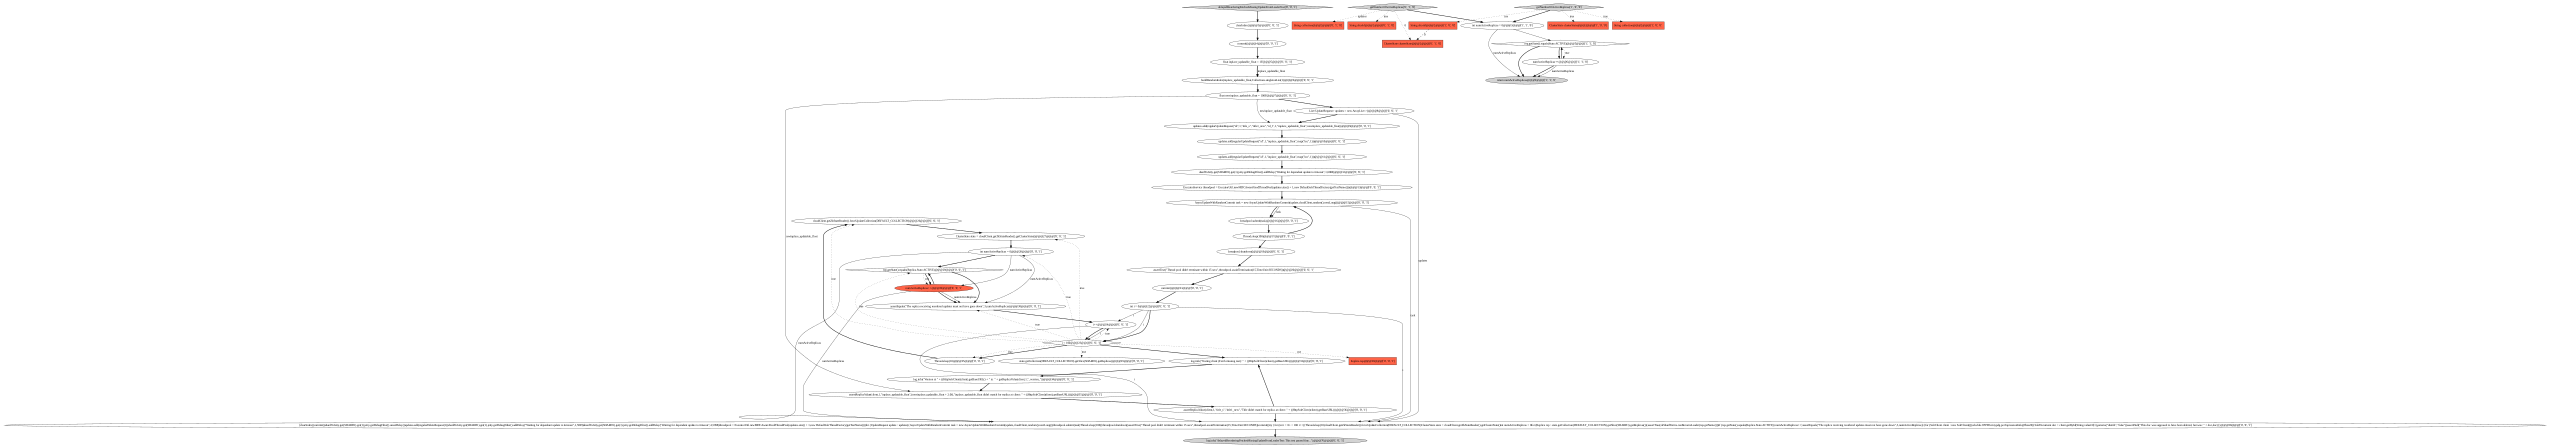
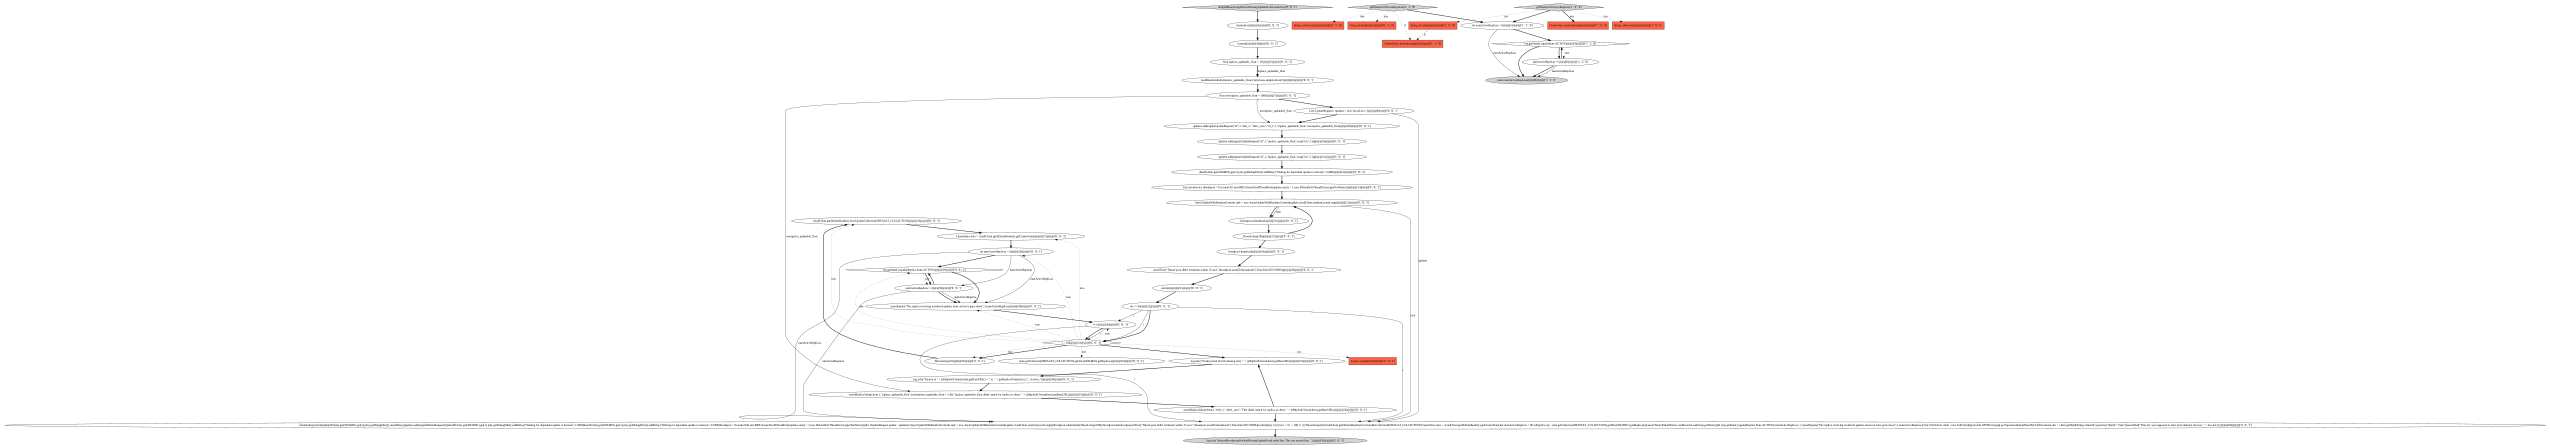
  digraph {
    fontname="Liberation Serif"
    node [fillcolor=white fontname="Liberation Serif" shape=ellipse style=filled]
    edge [fontname="Liberation Serif" style=bold]
    n1 [label="cloudClient.getZkStateReader().forceUpdateCollection(DEFAULT_COLLECTION)@@@26@@@['0', '0', '1']"]
    n2 [label="ClusterState state = cloudClient.getZkStateReader().getClusterState()@@@27@@@['0', '0', '1']"]
    n3 [label="int numActiveReplicas = 0@@@28@@@['0', '0', '1']"]
    n4 [label="assertTrue(\"Thread pool didn't terminate within 15 secs\",threadpool.awaitTermination(15,TimeUnit.SECONDS))@@@20@@@['0', '0', '1']"]
    n5 [label="commit()@@@21@@@['0', '0', '1']"]
    n6 [label="int i = 0@@@22@@@['0', '0', '1']"]
    n7 [fillcolor=tomato label="String sliceId@@@2@@@['0', '1', '0']" shape=box]
    n8 [label="ExecutorService threadpool = ExecutorUtil.newMDCAwareFixedThreadPool(updates.size() + 1,new DefaultSolrThreadFactory(getTestName()))@@@13@@@['0', '0', '1']"]
    n9 [label="AsyncUpdateWithRandomCommit task = new AsyncUpdateWithRandomCommit(update,cloudClient,random().nextLong())@@@15@@@['0', '0', '1']"]
    n10 [label="threadpool.submit(task)@@@16@@@['0', '0', '1']"]
    n11 [label="{clearIndex()commit()shardToJetty.get(SHARD1).get(1).jetty.getDebugFilter().unsetDelay()updates.add(regularDeleteRequest(1))shardToJetty.get(SHARD1).get(1).jetty.getDebugFilter().addDelay(\"Waiting for dependant update to timeout\",1,5999)shardToJetty.get(SHARD1).get(1).jetty.getDebugFilter().addDelay(\"Waiting for dependant update to timeout\",4,5998)threadpool = ExecutorUtil.newMDCAwareFixedThreadPool(updates.size() + 1,new DefaultSolrThreadFactory(getTestName()))for (UpdateRequest update : updates){AsyncUpdateWithRandomCommit task = new AsyncUpdateWithRandomCommit(update,cloudClient,random().nextLong())threadpool.submit(task)Thread.sleep(100)}threadpool.shutdown()assertTrue(\"Thread pool didn't terminate within 15 secs\",threadpool.awaitTermination(15,TimeUnit.SECONDS))commit()try {for (int i = 0 i < 100 i++){Thread.sleep(10)cloudClient.getZkStateReader().forceUpdateCollection(DEFAULT_COLLECTION)ClusterState state = cloudClient.getZkStateReader().getClusterState()int numActiveReplicas = 0for (Replica rep : state.getCollection(DEFAULT_COLLECTION).getSlice(SHARD1).getReplicas()){assertTrue(zkShardTerms.canBecomeLeader(rep.getName()))if (rep.getState().equals(Replica.State.ACTIVE)) numActiveReplicas++}assertEquals(\"The replica receiving reordered updates must not have gone down\",3,numActiveReplicas)}}for (SolrClient client : new SolrClient((((edu.fdu.CPPDG.tinypdg.pe.ExpressionInfo@fbea20){SolrDocument doc = client.getById(String.valueOf(1),params(\"distrib\",\"false\"))assertNull(\"This doc was supposed to have been deleted, but was: \" + doc,doc)}}@@@38@@@['0', '0', '1']"]
    n12 [label="rep.getState().equals(Replica.State.ACTIVE)@@@29@@@['0', '0', '1']" shape=diamond]
-   n13 [fillcolor=tomato label="numActiveReplicas++@@@29@@@['0', '0', '1']"]
+   n13 [label="numActiveReplicas++@@@29@@@['0', '0', '1']"]
    n14 [label="assertEquals(\"The replica receiving reordered updates must not have gone down\",3,numActiveReplicas)@@@30@@@['0', '0', '1']"]
    n15 [label="i++@@@24@@@['0', '0', '1']"]
    n16 [fillcolor=tomato label="Replica rep@@@29@@@['0', '0', '1']" shape=box]
    n17 [label="Thread.sleep(100)@@@17@@@['0', '0', '1']"]
    n18 [label="threadpool.shutdown()@@@19@@@['0', '0', '1']"]
    n19 [fillcolor=tomato label="String collection@@@2@@@['0', '1', '0']" shape=box]
    n20 [label="commit()@@@4@@@['0', '0', '1']"]
    n21 [label="float inplace_updatable_float = 1F@@@5@@@['0', '0', '1']"]
    n22 [label="buildRandomIndex(inplace_updatable_float,Collections.singletonList(1))@@@6@@@['0', '0', '1']"]
    n23 [label="rep.getState().equals(State.ACTIVE)@@@5@@@['1', '1', '0']" shape=diamond]
    n24 [fillcolor=lightgray label="return numActiveReplicas@@@9@@@['1', '1', '0']"]
    n25 [label="numActiveReplicas++@@@6@@@['1', '1', '0']"]
    n26 [fillcolor=lightgray label="delayedReorderingFetchesMissingUpdateFromLeaderTest['0', '0', '1']" shape=diamond]
    n27 [label="clearIndex()@@@3@@@['0', '0', '1']"]
    n28 [label="float newinplace_updatable_float = 100F@@@7@@@['0', '0', '1']"]
    n29 [label="Thread.sleep(10)@@@25@@@['0', '0', '1']"]
    n30 [label="updates.add(regularUpdateRequest(\"id\",1,\"title_s\",\"title1_new\",\"id_i\",1,\"inplace_updatable_float\",newinplace_updatable_float))@@@9@@@['0', '0', '1']"]
    n31 [label="updates.add(regularUpdateRequest(\"id\",1,\"inplace_updatable_float\",map(\"inc\",1)))@@@10@@@['0', '0', '1']"]
    n32 [label="updates.add(regularUpdateRequest(\"id\",1,\"inplace_updatable_float\",map(\"inc\",1)))@@@11@@@['0', '0', '1']"]
    n33 [label="List<UpdateRequest> updates = new ArrayList<>()@@@8@@@['0', '0', '1']"]
    n34 [fillcolor=lightgray label="log.info(\"delayedReorderingFetchesMissingUpdateFromLeaderTest: This test passed fine...\")@@@76@@@['0', '0', '1']"]
    n35 [label="assertReplicaValue(client,1,\"inplace_updatable_float\",(newinplace_updatable_float + 2.0f),\"inplace_updatable_float didn't match for replica at client: \" + ((HttpSolrClient)client).getBaseURL())@@@35@@@['0', '0', '1']"]
    n36 [label="shardToJetty.get(SHARD1).get(1).jetty.getDebugFilter().addDelay(\"Waiting for dependant update to timeout\",1,6000)@@@12@@@['0', '0', '1']"]
    n37 [fillcolor=tomato label="ClusterState clusterState@@@2@@@['0', '1', '0']" shape=box]
    n38 [label="assertReplicaValue(client,1,\"title_s\",\"title1_new\",\"Title didn't match for replica at client: \" + ((HttpSolrClient)client).getBaseURL())@@@36@@@['0', '0', '1']"]
    n39 [label="log.info(\"Testing client (Fetch missing test): \" + ((HttpSolrClient)client).getBaseURL())@@@33@@@['0', '0', '1']"]
    n40 [label="log.info(\"Version at \" + ((HttpSolrClient)client).getBaseURL() + \" is: \" + getReplicaValue(client,1,\"_version_\"))@@@34@@@['0', '0', '1']"]
    n41 [label="i < 100@@@23@@@['0', '0', '1']" shape=diamond]
    n42 [label="state.getCollection(DEFAULT_COLLECTION).getSlice(SHARD1).getReplicas()@@@29@@@['0', '0', '1']"]
    n43 [fillcolor=tomato label="ClusterState clusterState@@@2@@@['1', '0', '0']" shape=box]
    n44 [fillcolor=lightgray label="getNumberOfActiveReplicas['0', '1', '0']" shape=diamond]
    n45 [label="int numActiveReplicas = 0@@@3@@@['1', '1', '0']"]
    n46 [fillcolor=tomato label="String sliceId@@@2@@@['1', '0', '0']" shape=box]
    n47 [fillcolor=lightgray label="getNumberOfActiveReplicas['1', '0', '0']" shape=diamond]
    n48 [fillcolor=tomato label="String collection@@@2@@@['1', '0', '0']" shape=box]
    n1 -> n2
    n2 -> n3
    n3 -> n11 [label=numActiveReplicas style=solid]
    n3 -> n12
    n3 -> n13 [label=numActiveReplicas style=solid]
    n3 -> n14 [label=numActiveReplicas style=solid]
    n4 -> n5
    n5 -> n6
    n6 -> n11 [label=i style=solid]
    n6 -> n15 [label=i style=solid]
    n6 -> n41 [label=i style=solid]
    n6 -> n41
    n8 -> n9
    n9 -> n10 [label=task style=solid]
    n9 -> n10
    n9 -> n11 [label=task style=solid]
    n10 -> n17
    n11 -> n34
    n12 -> n13 [label=true style=dotted]
    n12 -> n13
    n12 -> n14
    n13 -> n11 [label=numActiveReplicas style=solid]
    n13 -> n12
    n13 -> n14
    n13 -> n14 [label=numActiveReplicas style=solid]
    n14 -> n15
    n15 -> n11 [label=i style=solid]
    n15 -> n41
    n15 -> n41 [label=i style=solid]
    n17 -> n9
    n17 -> n18
    n18 -> n4
    n20 -> n21
    n21 -> n22
    n21 -> n22 [label=inplace_updatable_float style=solid]
    n22 -> n28
    n23 -> n24
    n23 -> n25 [label=true style=dotted]
    n23 -> n25
    n25 -> n23
    n25 -> n24
    n25 -> n24 [label=numActiveReplicas style=solid]
    n26 -> n27
    n27 -> n20
    n28 -> n30 [label=newinplace_updatable_float style=solid]
    n28 -> n33
    n28 -> n35 [label=newinplace_updatable_float style=solid]
    n29 -> n1
    n30 -> n31
    n31 -> n32
    n32 -> n36
    n33 -> n11 [label=updates style=solid]
    n33 -> n30
    n35 -> n38
    n36 -> n8
    n38 -> n11
    n38 -> n39
    n39 -> n40
    n40 -> n35
    n41 -> n1 [label=true style=dotted]
    n41 -> n2 [label=true style=dotted]
    n41 -> n3 [label=true style=dotted]
    n41 -> n12 [label=true style=dotted]
    n41 -> n14 [label=true style=dotted]
    n41 -> n15 [label=true style=dotted]
    n41 -> n16 [label=true style=dotted]
    n41 -> n29
    n41 -> n29 [label=true style=dotted]
    n41 -> n39
    n41 -> n42 [label=true style=dotted]
    n44 -> n7 [label=true style=dotted]
-   n44 -> n19 [label=updates style=dotted]
+   n44 -> n19 [label=true style=dotted]
    n44 -> n37 [label=0 style=dotted]
    n44 -> n45
-   n45 -> n23 [style=solid]
+   n45 -> n23
    n45 -> n24 [label=numActiveReplicas style=solid]
    n46 -> n37 [label=0 style=dashed]
-   n47 -> n43 [label=true style=dotted]
+   n47 -> n43 [label=true]
    n47 -> n45
    n47 -> n46 [label=true style=dotted]
    n47 -> n48 [label=true style=dotted]
  }
